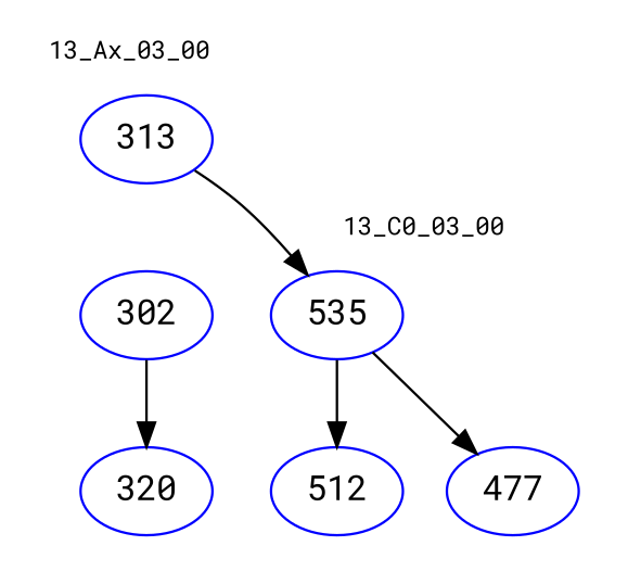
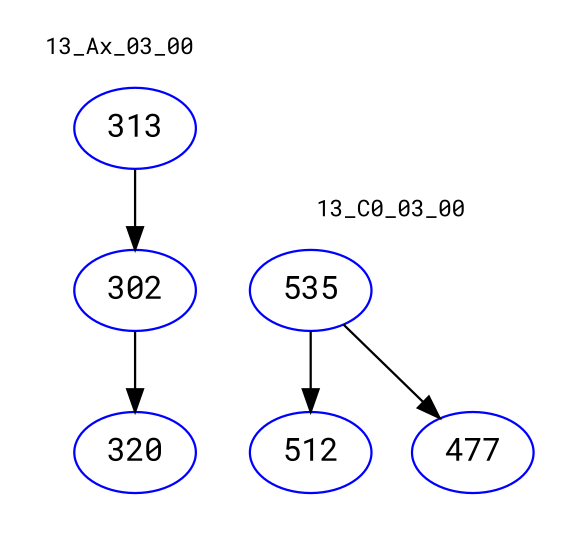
  digraph {
    fontname="Roboto Mono"
    node [color=blue fontname="Roboto Mono"]
    edge [color=black fontname="Roboto Mono"]
    n1 [label=313]
    n2 [label=302]
    n3 [label=320]
    n4 [label=535]
    n5 [label=512]
    n6 [label=477]
    subgraph cluster_1 {
      color=white
      fontsize=10
      label="13_Ax_03_00"
      n1
      n2
      n3
    }
    subgraph cluster_2 {
      color=white
      fontsize=10
      label="13_C0_03_00"
      n4
      n5
      n6
    }
-   n1 -> n4
+   n1 -> n2
    n2 -> n3
    n4 -> n5
    n4 -> n6
  }
